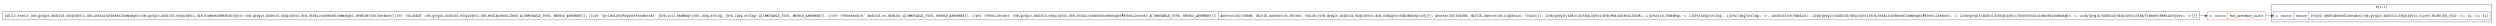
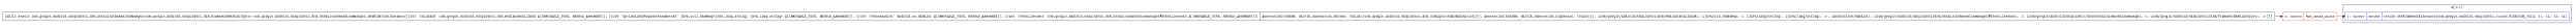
  digraph {
    rankdir=LR
    fontname="Courier Prime"
    node [shape=record fontname="Courier Prime"]
    edge [fontname="Courier Prime"]
    n1 [color=blue label="{1\:\ 0x0006|RETURN\l|return newFrameworkInstance(com.google.android.exoplayer2.C1260C.WIDEVINE_UUID, r1, r2, r3, r4)\l}"]
-   n2 [color=red label="{0\:\ 0x0000|MTH_ARGUMENT_BLOCK\l}"]
+   n2 [color=red label="{0\:\ 0x0000|MTH_ENTER_BLOCK\l}"]
    n3 [label="{public static com.google.android.exoplayer2.drm.DefaultDrmSessionManager\<com.google.android.exoplayer2.drm.FrameworkMediaCrypto\> com.google.android.exoplayer2.drm.DefaultDrmSessionManager.newWidevineInstance((r1v0 'callback' com.google.android.exoplayer2.drm.MediaDrmCallback A[IMMUTABLE_TYPE, METHOD_ARGUMENT]), (r2v0 'optionalKeyRequestParameters' java.util.HashMap\<java.lang.String, java.lang.String\> A[IMMUTABLE_TYPE, METHOD_ARGUMENT]), (r3v0 'eventHandler' android.os.Handler A[IMMUTABLE_TYPE, METHOD_ARGUMENT]), (r4v0 'eventListener' com.google.android.exoplayer2.drm.DefaultDrmSessionManager$EventListener A[IMMUTABLE_TYPE, METHOD_ARGUMENT]))  | Annotation[SYSTEM, dalvik.annotation.Throws, \{value=[com.google.android.exoplayer2.drm.UnsupportedDrmException]\}], Annotation[SYSTEM, dalvik.annotation.Signature, \{value=[(, Lcom\/google\/android\/exoplayer2\/drm\/MediaDrmCallback;, Ljava\/util\/HashMap, \<, Ljava\/lang\/String;, Ljava\/lang\/String;, \>;, Landroid\/os\/Handler;, Lcom\/google\/android\/exoplayer2\/drm\/DefaultDrmSessionManager$EventListener;, ), Lcom\/google\/android\/exoplayer2\/drm\/DefaultDrmSessionManager, \<, Lcom\/google\/android\/exoplayer2\/drm\/FrameworkMediaCrypto;, \>;]\}]\l}"]
    subgraph cluster_1 {
      label="R(1:1)"
      n1
    }
    n2 -> n1
    n3 -> n2
  }
